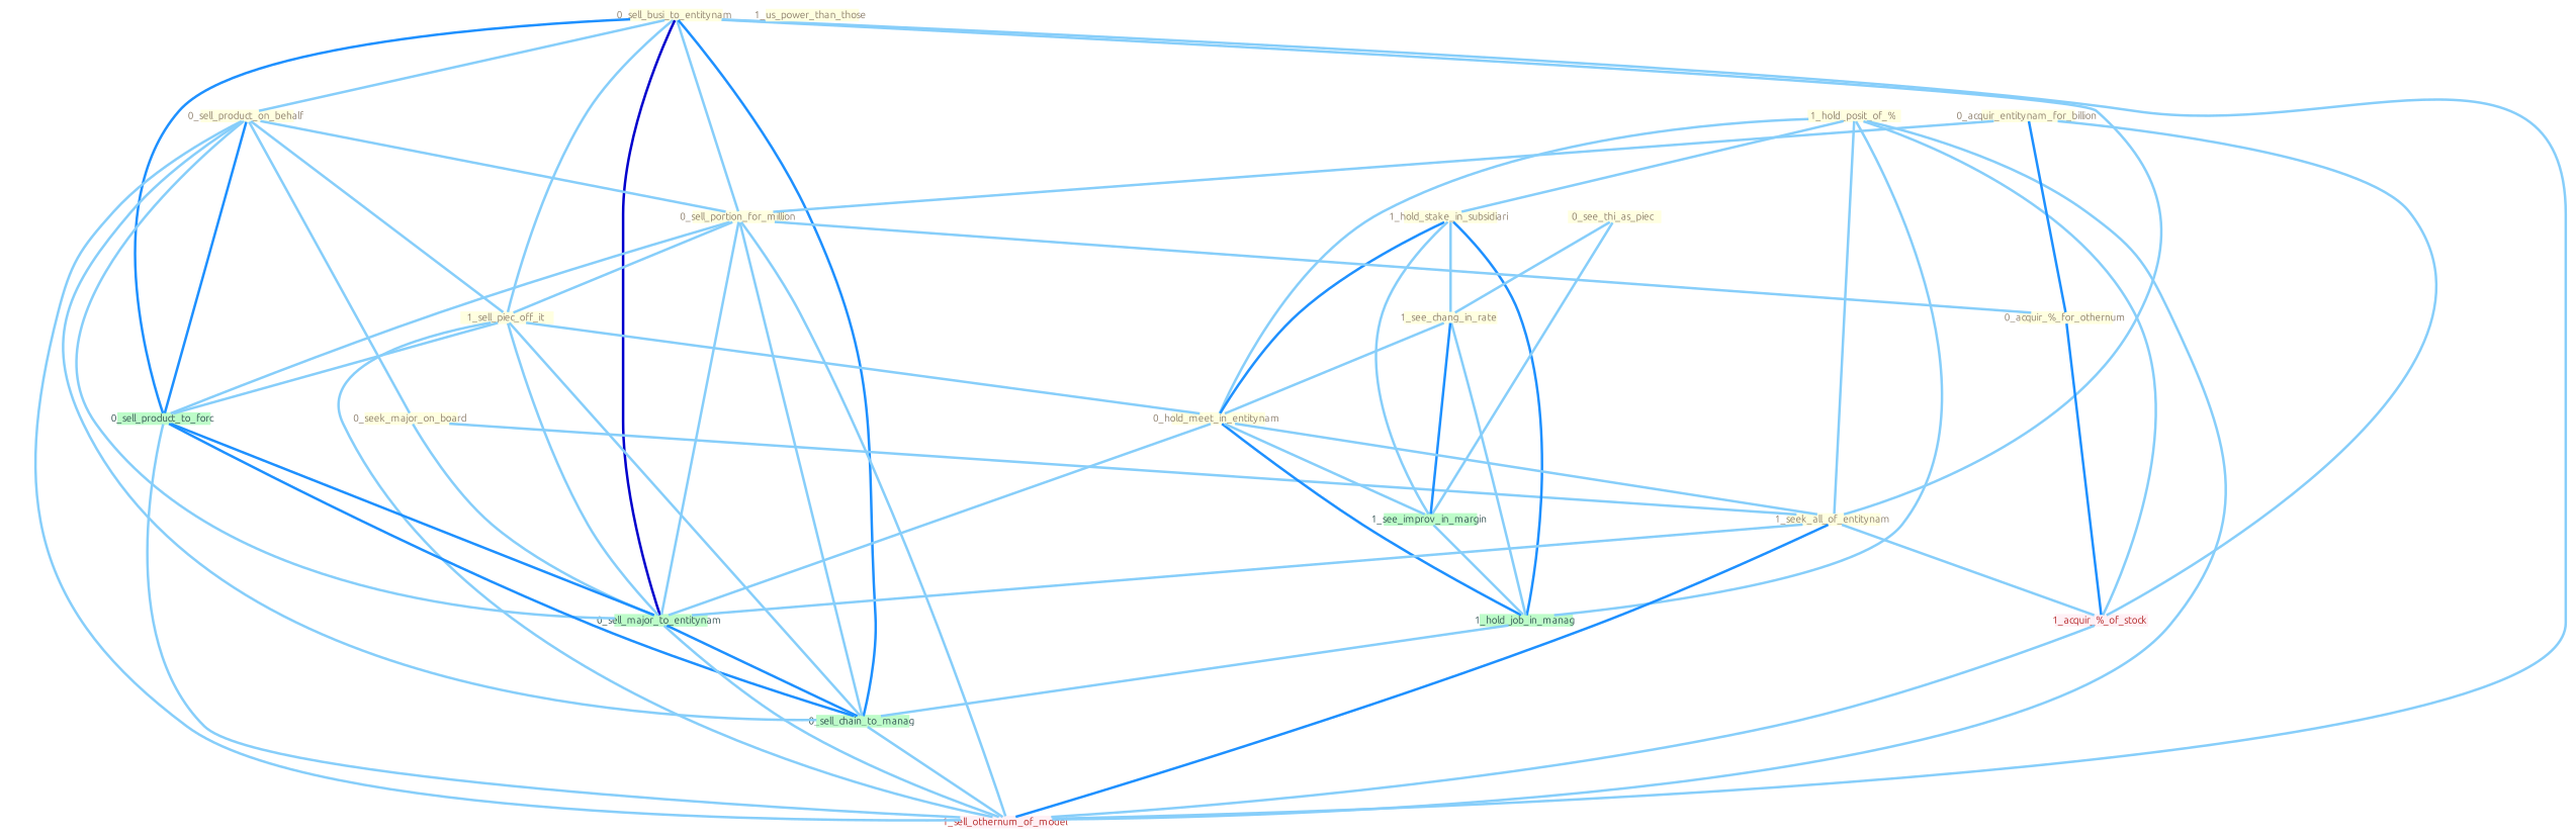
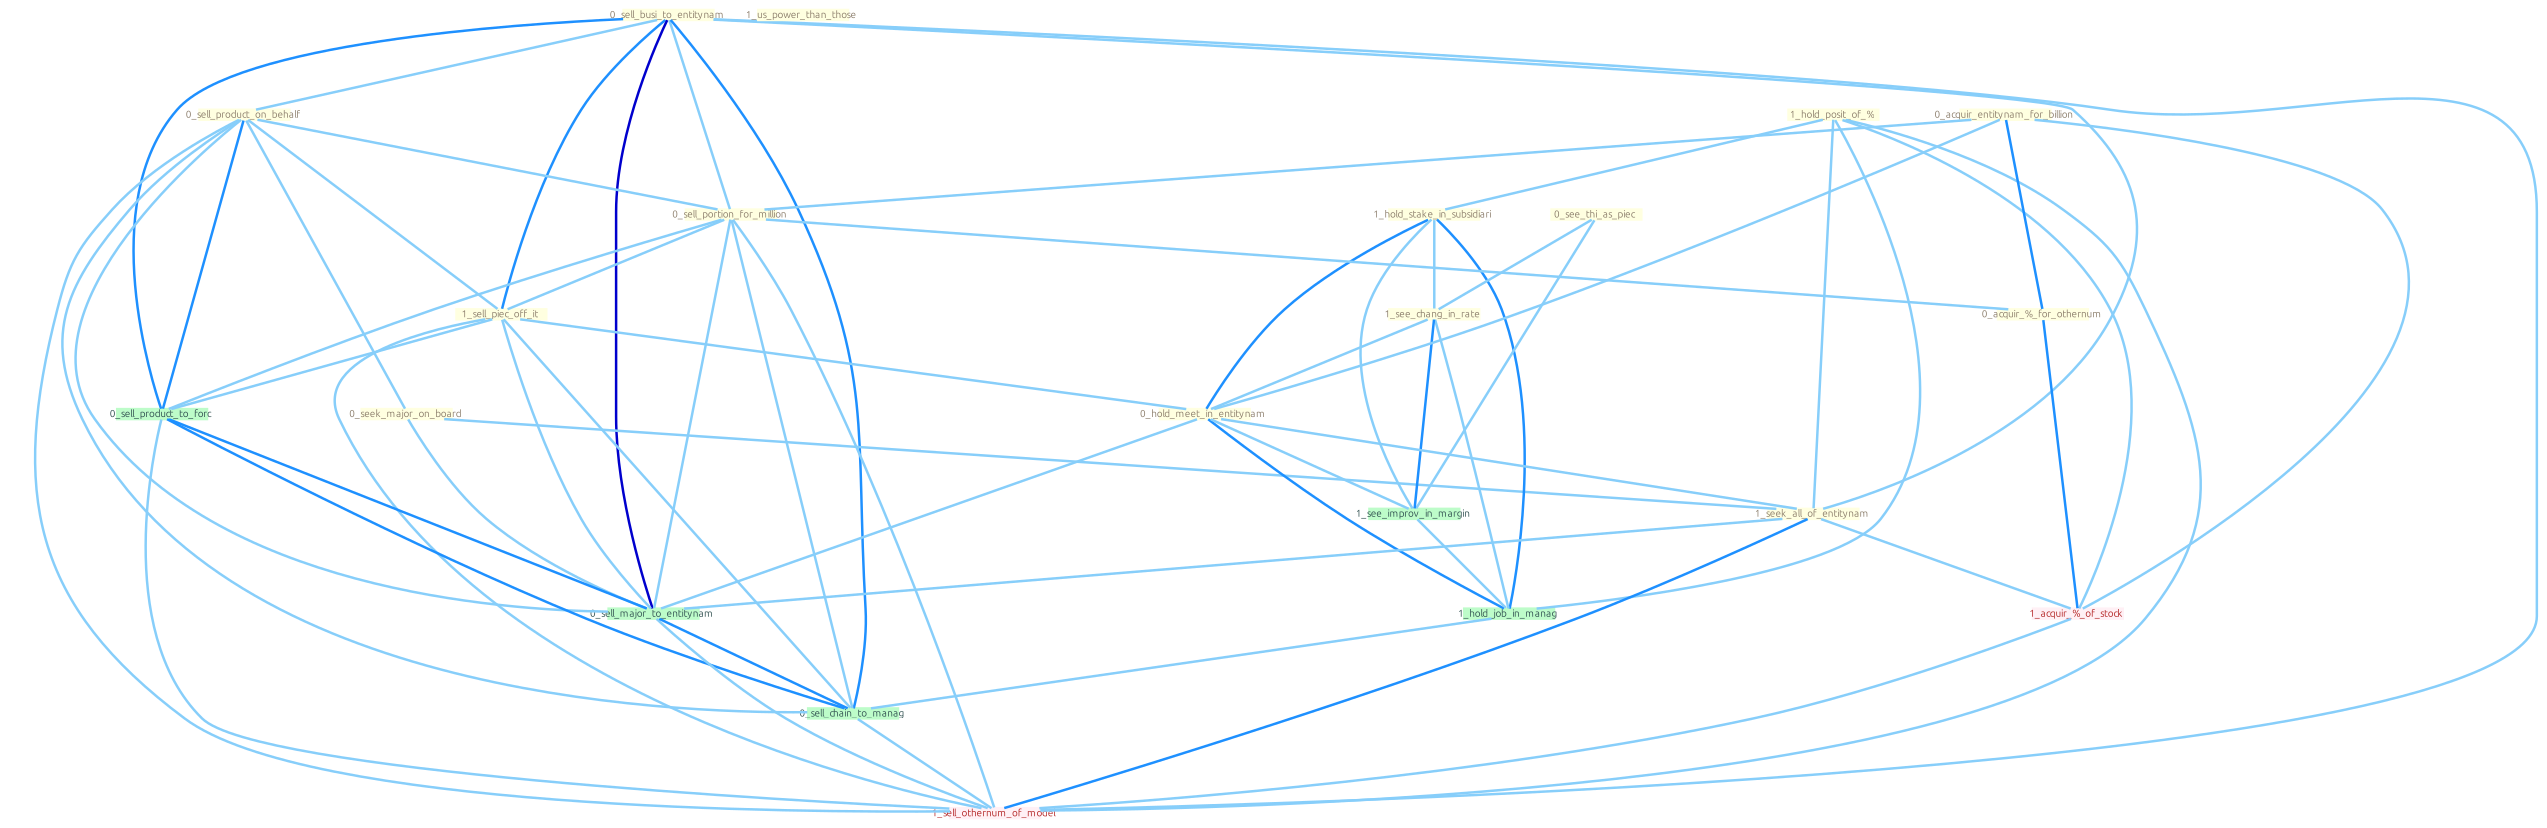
  graph {
    fontname=Ubuntu
    node [color="#ffffe0" fixedsize=true fontcolor="#8b7d6b" fontname=Ubuntu fontsize=4 shape=polygon style=filled]
    edge [color="#87cefa" fontname=Ubuntu w=1]
    "0_sell_busi_to_entitynam " [height=.06 width=.5]
    "1_hold_posit_of_% " [height=.06 width=.5]
    "0_sell_product_on_behalf " [height=.06 width=.5]
    "0_seek_major_on_board " [height=.06 width=.5]
    "1_hold_stake_in_subsidiari " [height=.06 width=.5]
    "0_see_thi_as_piec " [height=.06 width=.5]
    "1_see_chang_in_rate " [height=.06 width=.5]
    "0_acquir_entitynam_for_billion " [height=.06 width=.5]
    "0_hold_meet_in_entitynam " [height=.06 width=.5]
    "1_us_power_than_those " [height=.06 width=.5]
    "0_sell_portion_for_million " [height=.06 width=.5]
    "1_sell_piec_off_it " [height=.06 width=.5]
    "0_acquir_%_for_othernum " [height=.06 width=.5]
    "1_seek_all_of_entitynam " [height=.06 width=.5]
    "1_acquir_%_of_stock " [color="#fff0f5" fontcolor="#b22222" height=.06 width=.5]
    "1_sell_othernum_of_model " [color="#fff0f5" fontcolor="#b22222" height=.06 width=.5]
    "0_sell_product_to_forc " [color="#BDFCC9" fontcolor="#2f4f4f" height=.06 width=.5]
    "0_sell_major_to_entitynam " [color="#BDFCC9" fontcolor="#2f4f4f" height=.06 width=.5]
    "0_sell_chain_to_manag " [color="#BDFCC9" fontcolor="#2f4f4f" height=.06 width=.5]
    "1_hold_job_in_manag " [color="#BDFCC9" fontcolor="#2f4f4f" height=.06 width=.5]
    "1_see_improv_in_margin " [color="#BDFCC9" fontcolor="#2f4f4f" height=.06 width=.5]
    subgraph sub_1 {
      "0_sell_busi_to_entitynam "
      "1_hold_posit_of_% "
      "0_sell_product_on_behalf "
      "0_seek_major_on_board "
      "1_hold_stake_in_subsidiari "
      "0_see_thi_as_piec "
      "1_see_chang_in_rate "
      "0_acquir_entitynam_for_billion "
      "0_hold_meet_in_entitynam "
      "1_us_power_than_those "
      "0_sell_portion_for_million "
      "1_sell_piec_off_it "
      "0_acquir_%_for_othernum "
      "1_seek_all_of_entitynam "
    }
    subgraph sub_2 {
      "1_acquir_%_of_stock "
      "1_sell_othernum_of_model "
    }
    "0_sell_busi_to_entitynam " -- "0_sell_product_on_behalf "
    "0_sell_busi_to_entitynam " -- "0_sell_portion_for_million "
-   "0_sell_busi_to_entitynam " -- "1_sell_piec_off_it "
+   "0_sell_busi_to_entitynam " -- "1_sell_piec_off_it " [color="#1e90ff"]
    "0_sell_busi_to_entitynam " -- "1_seek_all_of_entitynam "
    "0_sell_busi_to_entitynam " -- "1_sell_othernum_of_model "
    "0_sell_busi_to_entitynam " -- "0_sell_product_to_forc " [color="#1e90ff" w=2]
    "0_sell_busi_to_entitynam " -- "0_sell_major_to_entitynam " [color="#0000cd" w=3]
    "0_sell_busi_to_entitynam " -- "0_sell_chain_to_manag " [color="#1e90ff" w=2]
    "1_hold_posit_of_% " -- "1_hold_stake_in_subsidiari "
-   "1_hold_posit_of_% " -- "0_hold_meet_in_entitynam "
+   "0_acquir_entitynam_for_billion " -- "0_hold_meet_in_entitynam "
    "1_hold_posit_of_% " -- "1_seek_all_of_entitynam "
    "1_hold_posit_of_% " -- "1_acquir_%_of_stock "
    "1_hold_posit_of_% " -- "1_sell_othernum_of_model "
    "1_hold_posit_of_% " -- "1_hold_job_in_manag "
    "0_sell_product_on_behalf " -- "0_seek_major_on_board "
    "0_sell_product_on_behalf " -- "0_sell_portion_for_million "
    "0_sell_product_on_behalf " -- "1_sell_piec_off_it "
    "0_sell_product_on_behalf " -- "1_sell_othernum_of_model "
    "0_sell_product_on_behalf " -- "0_sell_product_to_forc " [color="#1e90ff" w=2]
    "0_sell_product_on_behalf " -- "0_sell_major_to_entitynam "
    "0_sell_product_on_behalf " -- "0_sell_chain_to_manag "
    "0_seek_major_on_board " -- "1_seek_all_of_entitynam "
    "0_seek_major_on_board " -- "0_sell_major_to_entitynam "
    "1_hold_stake_in_subsidiari " -- "1_see_chang_in_rate "
    "1_hold_stake_in_subsidiari " -- "0_hold_meet_in_entitynam " [color="#1e90ff" w=2]
    "1_hold_stake_in_subsidiari " -- "1_hold_job_in_manag " [color="#1e90ff" w=2]
    "1_hold_stake_in_subsidiari " -- "1_see_improv_in_margin "
    "0_see_thi_as_piec " -- "1_see_chang_in_rate "
    "0_see_thi_as_piec " -- "1_see_improv_in_margin "
    "1_see_chang_in_rate " -- "0_hold_meet_in_entitynam "
    "1_see_chang_in_rate " -- "1_hold_job_in_manag "
    "1_see_chang_in_rate " -- "1_see_improv_in_margin " [color="#1e90ff" w=2]
    "0_acquir_entitynam_for_billion " -- "0_sell_portion_for_million "
    "0_acquir_entitynam_for_billion " -- "0_acquir_%_for_othernum " [color="#1e90ff" w=2]
    "0_acquir_entitynam_for_billion " -- "1_acquir_%_of_stock "
    "0_hold_meet_in_entitynam " -- "1_seek_all_of_entitynam "
    "0_hold_meet_in_entitynam " -- "0_sell_major_to_entitynam "
    "0_hold_meet_in_entitynam " -- "1_hold_job_in_manag " [color="#1e90ff" w=2]
    "0_hold_meet_in_entitynam " -- "1_see_improv_in_margin "
    "0_sell_portion_for_million " -- "1_sell_piec_off_it "
    "0_sell_portion_for_million " -- "0_acquir_%_for_othernum "
    "0_sell_portion_for_million " -- "1_sell_othernum_of_model "
    "0_sell_portion_for_million " -- "0_sell_product_to_forc "
    "0_sell_portion_for_million " -- "0_sell_major_to_entitynam "
    "0_sell_portion_for_million " -- "0_sell_chain_to_manag "
    "1_sell_piec_off_it " -- "0_hold_meet_in_entitynam "
    "1_sell_piec_off_it " -- "1_sell_othernum_of_model "
    "1_sell_piec_off_it " -- "0_sell_product_to_forc "
    "1_sell_piec_off_it " -- "0_sell_major_to_entitynam "
    "1_sell_piec_off_it " -- "0_sell_chain_to_manag "
    "0_acquir_%_for_othernum " -- "1_acquir_%_of_stock " [color="#1e90ff" w=2]
    "1_seek_all_of_entitynam " -- "1_acquir_%_of_stock "
    "1_seek_all_of_entitynam " -- "1_sell_othernum_of_model " [color="#1e90ff"]
    "1_seek_all_of_entitynam " -- "0_sell_major_to_entitynam "
    "1_acquir_%_of_stock " -- "1_sell_othernum_of_model "
    "0_sell_product_to_forc " -- "1_sell_othernum_of_model "
    "0_sell_product_to_forc " -- "0_sell_major_to_entitynam " [color="#1e90ff" w=2]
    "0_sell_product_to_forc " -- "0_sell_chain_to_manag " [color="#1e90ff" w=2]
    "0_sell_major_to_entitynam " -- "1_sell_othernum_of_model "
    "0_sell_major_to_entitynam " -- "0_sell_chain_to_manag " [color="#1e90ff" w=2]
    "0_sell_chain_to_manag " -- "1_sell_othernum_of_model "
    "1_hold_job_in_manag " -- "0_sell_chain_to_manag "
    "1_see_improv_in_margin " -- "1_hold_job_in_manag "
  }
